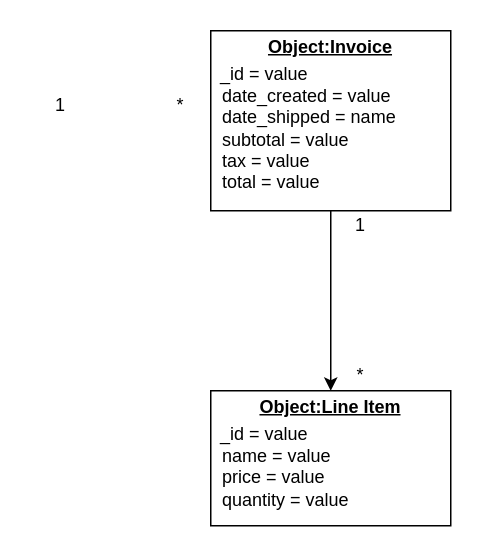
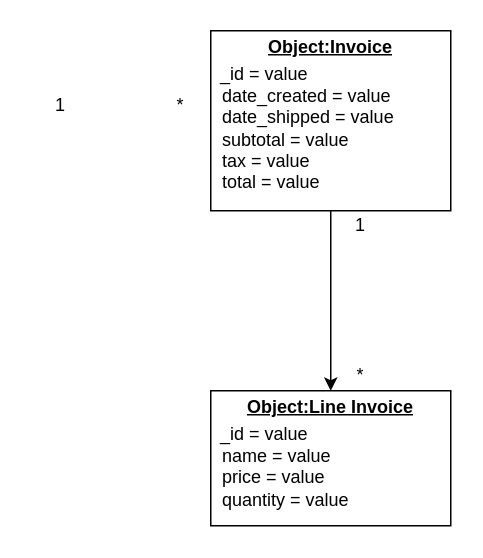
  <mxCell id="0" />
  <mxCell id="1" parent="0" />
  <mxCell id="2" value="" style="edgeStyle=orthogonalEdgeStyle;rounded=0;orthogonalLoop=1;jettySize=auto;html=1;entryX=0.5;entryY=0;entryDx=0;entryDy=0;" edge="1" parent="1" source="3" target="4"><mxGeometry relative="1" as="geometry"><mxPoint x="220" y="220" as="targetPoint" /></mxGeometry></mxCell>
- <mxCell id="3" value="&lt;p style=&quot;margin: 0px ; margin-top: 4px ; text-align: center ; text-decoration: underline&quot;&gt;&lt;b&gt;Object:Invoice&lt;/b&gt;&lt;/p&gt;&lt;p style=&quot;margin: 4px 0px 0px&quot;&gt;&lt;span&gt;&amp;nbsp; _id = value&lt;/span&gt;&lt;/p&gt;&lt;p style=&quot;margin: 0px ; margin-left: 8px&quot;&gt;date_created = value&lt;br&gt;date_shipped = name&lt;/p&gt;&lt;p style=&quot;margin: 0px ; margin-left: 8px&quot;&gt;subtotal = value&lt;/p&gt;&lt;p style=&quot;margin: 0px ; margin-left: 8px&quot;&gt;tax = value&lt;/p&gt;&lt;p style=&quot;margin: 0px ; margin-left: 8px&quot;&gt;total = value&lt;/p&gt;" style="verticalAlign=top;align=left;overflow=fill;fontSize=12;fontFamily=Helvetica;html=1;" vertex="1" parent="1"><mxGeometry x="140" y="20" width="160" height="120" as="geometry" /></mxCell>
- <mxCell id="4" value="&lt;p style=&quot;margin: 0px ; margin-top: 4px ; text-align: center ; text-decoration: underline&quot;&gt;&lt;b&gt;Object:Line Item&lt;/b&gt;&lt;/p&gt;&lt;p style=&quot;margin: 4px 0px 0px&quot;&gt;&lt;span&gt;&amp;nbsp; _id = value&lt;/span&gt;&lt;/p&gt;&lt;p style=&quot;margin: 0px ; margin-left: 8px&quot;&gt;name = value&lt;br&gt;price = value&lt;/p&gt;&lt;p style=&quot;margin: 0px ; margin-left: 8px&quot;&gt;quantity = value&lt;/p&gt;" style="verticalAlign=top;align=left;overflow=fill;fontSize=12;fontFamily=Helvetica;html=1;" vertex="1" parent="1"><mxGeometry x="140" y="260" width="160" height="90" as="geometry" /></mxCell>
+ <mxCell id="3" value="&lt;p style=&quot;margin: 0px ; margin-top: 4px ; text-align: center ; text-decoration: underline&quot;&gt;&lt;b&gt;Object:Invoice&lt;/b&gt;&lt;/p&gt;&lt;p style=&quot;margin: 4px 0px 0px&quot;&gt;&lt;span&gt;&amp;nbsp; _id = value&lt;/span&gt;&lt;/p&gt;&lt;p style=&quot;margin: 0px ; margin-left: 8px&quot;&gt;date_created = value&lt;br&gt;date_shipped = value&lt;/p&gt;&lt;p style=&quot;margin: 0px ; margin-left: 8px&quot;&gt;subtotal = value&lt;/p&gt;&lt;p style=&quot;margin: 0px ; margin-left: 8px&quot;&gt;tax = value&lt;/p&gt;&lt;p style=&quot;margin: 0px ; margin-left: 8px&quot;&gt;total = value&lt;/p&gt;" style="verticalAlign=top;align=left;overflow=fill;fontSize=12;fontFamily=Helvetica;html=1;" vertex="1" parent="1"><mxGeometry x="140" y="20" width="160" height="120" as="geometry" /></mxCell>
+ <mxCell id="4" value="&lt;p style=&quot;margin: 0px ; margin-top: 4px ; text-align: center ; text-decoration: underline&quot;&gt;&lt;b&gt;Object:Line Invoice&lt;/b&gt;&lt;/p&gt;&lt;p style=&quot;margin: 4px 0px 0px&quot;&gt;&lt;span&gt;&amp;nbsp; _id = value&lt;/span&gt;&lt;/p&gt;&lt;p style=&quot;margin: 0px ; margin-left: 8px&quot;&gt;name = value&lt;br&gt;price = value&lt;/p&gt;&lt;p style=&quot;margin: 0px ; margin-left: 8px&quot;&gt;quantity = value&lt;/p&gt;" style="verticalAlign=top;align=left;overflow=fill;fontSize=12;fontFamily=Helvetica;html=1;" vertex="1" parent="1"><mxGeometry x="140" y="260" width="160" height="90" as="geometry" /></mxCell>
  <mxCell id="5" value="*" style="text;html=1;strokeColor=none;fillColor=none;align=center;verticalAlign=middle;whiteSpace=wrap;rounded=0;" vertex="1" parent="1"><mxGeometry x="100" y="60" width="40" height="20" as="geometry" /></mxCell>
  <mxCell id="6" value="1" style="text;html=1;strokeColor=none;fillColor=none;align=center;verticalAlign=middle;whiteSpace=wrap;rounded=0;" vertex="1" parent="1"><mxGeometry x="20" y="60" width="40" height="20" as="geometry" /></mxCell>
  <mxCell id="7" value="*" style="text;html=1;strokeColor=none;fillColor=none;align=center;verticalAlign=middle;whiteSpace=wrap;rounded=0;" vertex="1" parent="1"><mxGeometry x="220" y="240" width="40" height="20" as="geometry" /></mxCell>
  <mxCell id="8" value="1" style="text;html=1;strokeColor=none;fillColor=none;align=center;verticalAlign=middle;whiteSpace=wrap;rounded=0;" vertex="1" parent="1"><mxGeometry x="220" y="140" width="40" height="20" as="geometry" /></mxCell>
